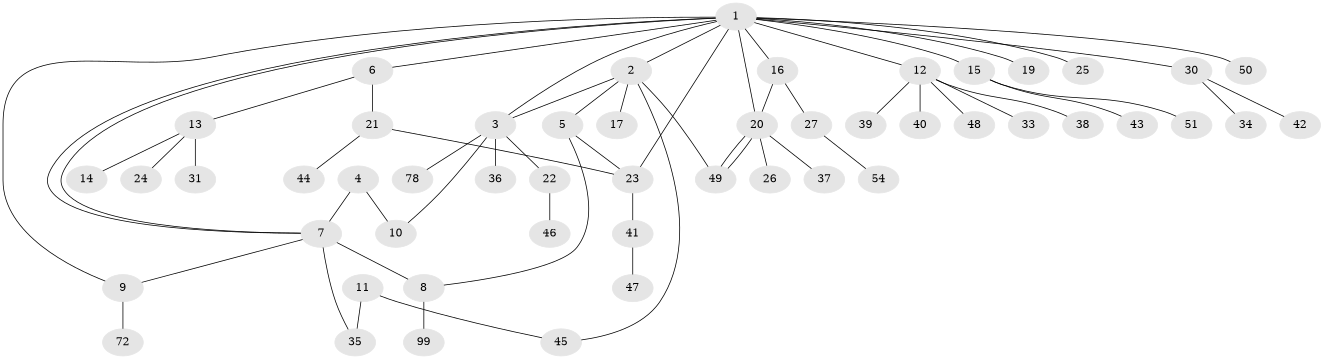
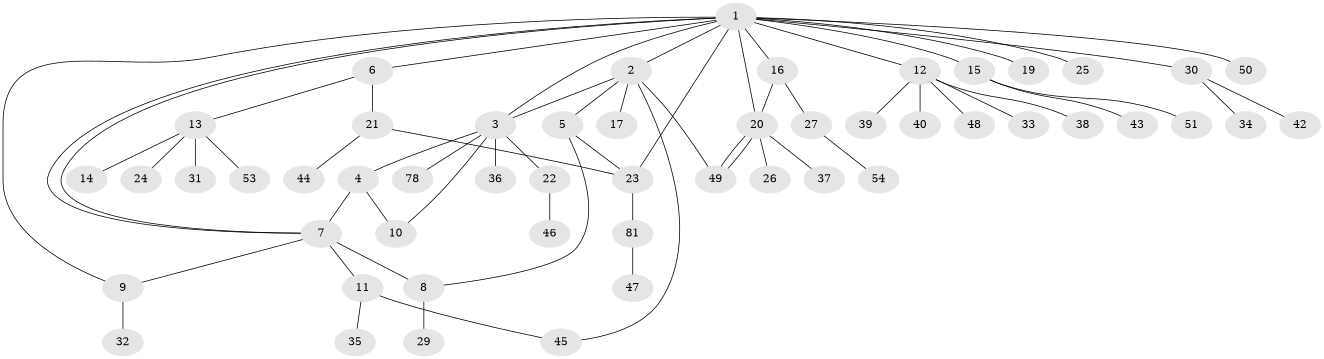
  graph {
    node [color=gray90 style=filled]
    1
    2
    3
    6
    7
    9
    12
    15
    16
    19
    20
    23
    25
    30
    50
    5
    17
    45
    49
    4
    10
    n22 [label=78]
    22
    36
    13
    21
    8
    11
-   32 [label=72]
+   32
    33
    38
    39
    40
    48
    43
    51
    27
    26
    37
-   41
+   41 [label=81]
    34
    42
    46
-   29 [label=99]
+   29
    14
    24
    31
+   53
    44
    35
    n51 [label=54]
    47
    1 -- 2
    1 -- 3
    1 -- 6
    1 -- 7
    1 -- 7
    1 -- 9
    1 -- 12
    1 -- 15
    1 -- 16
    1 -- 19
    1 -- 20
    1 -- 23
    1 -- 25
    1 -- 30
    1 -- 50
    2 -- 3
    2 -- 5
    2 -- 17
    2 -- 45
    2 -- 49
+   3 -- 4
    3 -- 10
    3 -- n22
    3 -- 22
    3 -- 36
    6 -- 13
    6 -- 21
    7 -- 9
    7 -- 8
-   7 -- 35
+   7 -- 11
    9 -- 32
    12 -- 33
    12 -- 38
    12 -- 39
    12 -- 40
    12 -- 48
    15 -- 43
    15 -- 51
    16 -- 20
    16 -- 27
    20 -- 49
    20 -- 49
    20 -- 26
    20 -- 37
    23 -- 41
    30 -- 34
    30 -- 42
    5 -- 23
    5 -- 8
    4 -- 7
    4 -- 10
    22 -- 46
    13 -- 14
    13 -- 24
    13 -- 31
+   13 -- 53
    21 -- 23
    21 -- 44
    8 -- 29
    11 -- 45
    11 -- 35
    27 -- n51
    41 -- 47
  }
